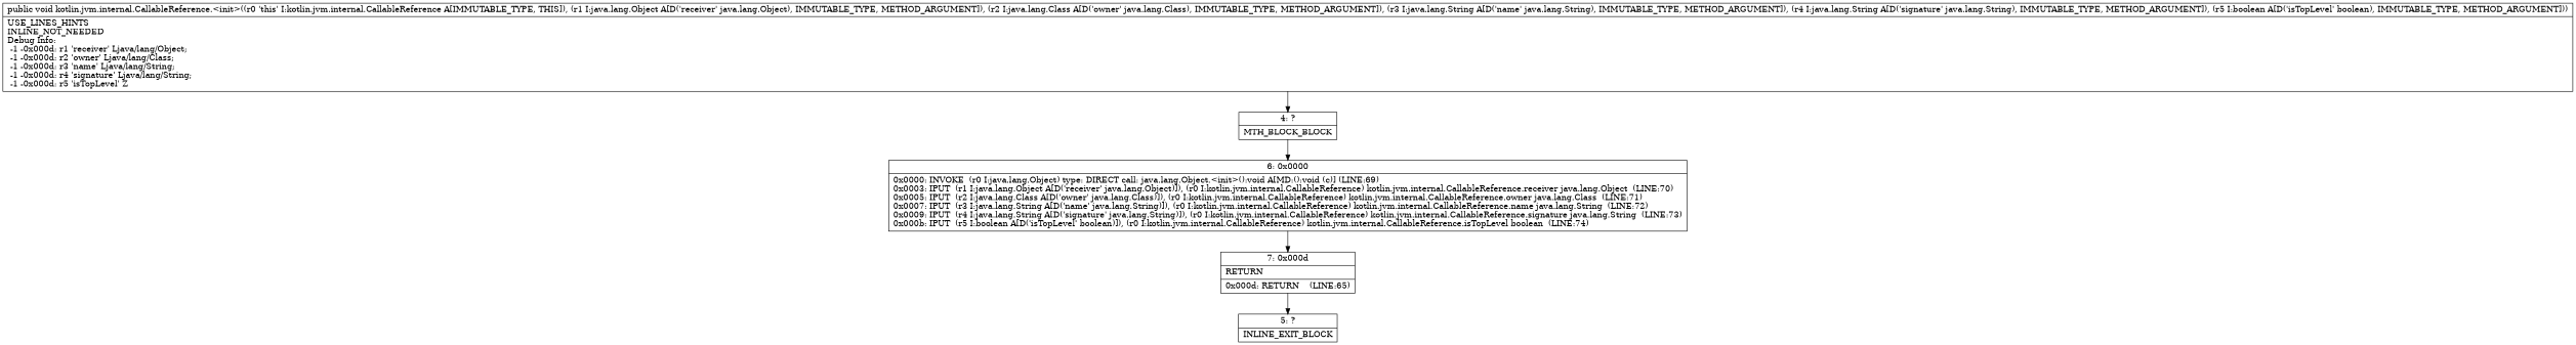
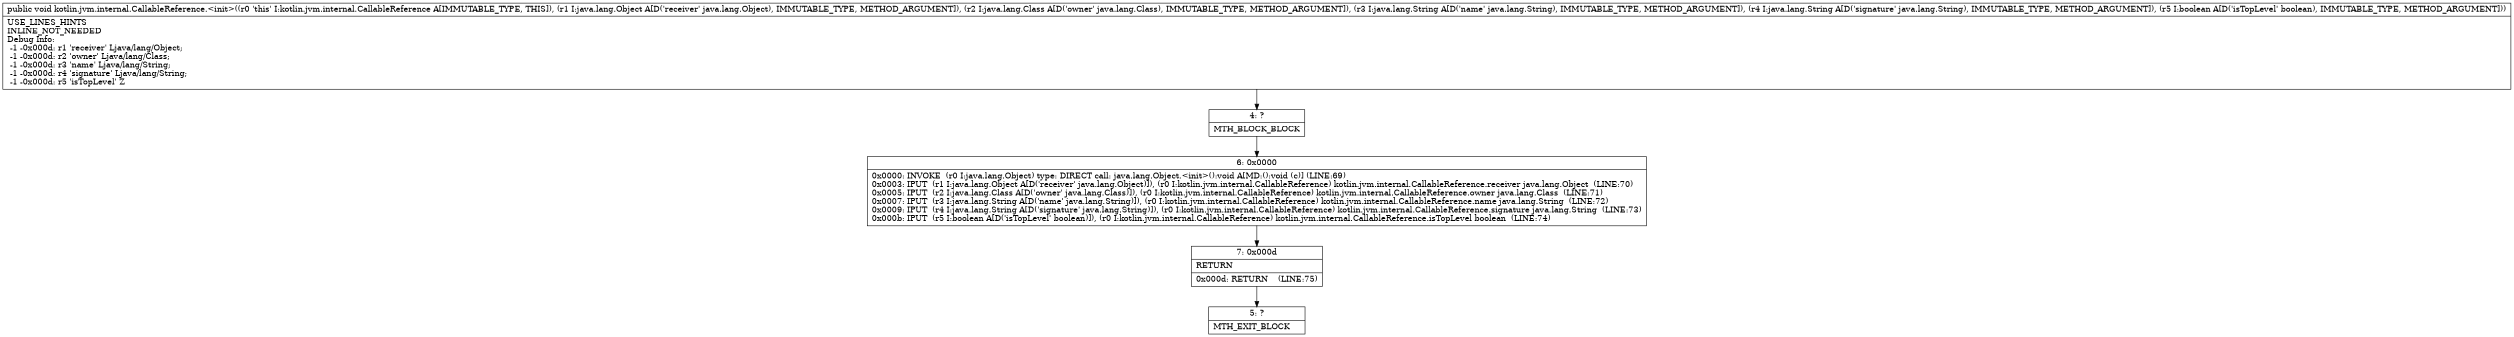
  digraph {
    node [shape=record]
    n1 [label="{4\:\ ?|MTH_BLOCK_BLOCK\l}"]
    n2 [label="{6\:\ 0x0000|0x0000: INVOKE  (r0 I:java.lang.Object) type: DIRECT call: java.lang.Object.\<init\>():void A[MD:():void (c)] (LINE:69)\l0x0003: IPUT  (r1 I:java.lang.Object A[D('receiver' java.lang.Object)]), (r0 I:kotlin.jvm.internal.CallableReference) kotlin.jvm.internal.CallableReference.receiver java.lang.Object  (LINE:70)\l0x0005: IPUT  (r2 I:java.lang.Class A[D('owner' java.lang.Class)]), (r0 I:kotlin.jvm.internal.CallableReference) kotlin.jvm.internal.CallableReference.owner java.lang.Class  (LINE:71)\l0x0007: IPUT  (r3 I:java.lang.String A[D('name' java.lang.String)]), (r0 I:kotlin.jvm.internal.CallableReference) kotlin.jvm.internal.CallableReference.name java.lang.String  (LINE:72)\l0x0009: IPUT  (r4 I:java.lang.String A[D('signature' java.lang.String)]), (r0 I:kotlin.jvm.internal.CallableReference) kotlin.jvm.internal.CallableReference.signature java.lang.String  (LINE:73)\l0x000b: IPUT  (r5 I:boolean A[D('isTopLevel' boolean)]), (r0 I:kotlin.jvm.internal.CallableReference) kotlin.jvm.internal.CallableReference.isTopLevel boolean  (LINE:74)\l}"]
-   n3 [label="{7\:\ 0x000d|RETURN\l|0x000d: RETURN    (LINE:65)\l}"]
-   n4 [label="{5\:\ ?|INLINE_EXIT_BLOCK\l}"]
+   n3 [label="{7\:\ 0x000d|RETURN\l|0x000d: RETURN    (LINE:75)\l}"]
+   n4 [label="{5\:\ ?|MTH_EXIT_BLOCK\l}"]
    n5 [label="{public void kotlin.jvm.internal.CallableReference.\<init\>((r0 'this' I:kotlin.jvm.internal.CallableReference A[IMMUTABLE_TYPE, THIS]), (r1 I:java.lang.Object A[D('receiver' java.lang.Object), IMMUTABLE_TYPE, METHOD_ARGUMENT]), (r2 I:java.lang.Class A[D('owner' java.lang.Class), IMMUTABLE_TYPE, METHOD_ARGUMENT]), (r3 I:java.lang.String A[D('name' java.lang.String), IMMUTABLE_TYPE, METHOD_ARGUMENT]), (r4 I:java.lang.String A[D('signature' java.lang.String), IMMUTABLE_TYPE, METHOD_ARGUMENT]), (r5 I:boolean A[D('isTopLevel' boolean), IMMUTABLE_TYPE, METHOD_ARGUMENT]))  | USE_LINES_HINTS\lINLINE_NOT_NEEDED\lDebug Info:\l  \-1 \-0x000d: r1 'receiver' Ljava\/lang\/Object;\l  \-1 \-0x000d: r2 'owner' Ljava\/lang\/Class;\l  \-1 \-0x000d: r3 'name' Ljava\/lang\/String;\l  \-1 \-0x000d: r4 'signature' Ljava\/lang\/String;\l  \-1 \-0x000d: r5 'isTopLevel' Z\l}"]
    n1 -> n2
    n2 -> n3
    n3 -> n4
    n5 -> n1
  }
